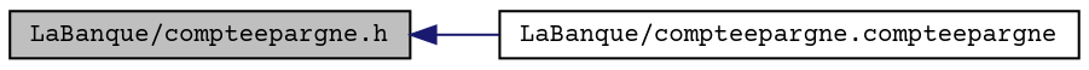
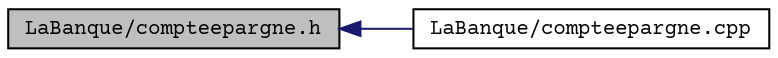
  digraph {
    rankdir=LR
    fontname="Courier Prime"
    node [color=black fontname="Courier Prime" fontsize=10 shape=record style=filled]
    n1 [fillcolor=grey75 fontcolor=black height=0.2 label="LaBanque/compteepargne.h" width=0.4]
-   n2 [fillcolor=white height=0.2 label="LaBanque/compteepargne.compteepargne" width=0.4]
+   n2 [fillcolor=white height=0.2 label="LaBanque/compteepargne.cpp" width=0.4]
    n1 -> n2 [color=midnightblue dir=back fontname="Courier Prime" fontsize=10 labelfontname=Helvetica labelfontsize=10 style=solid]
  }
